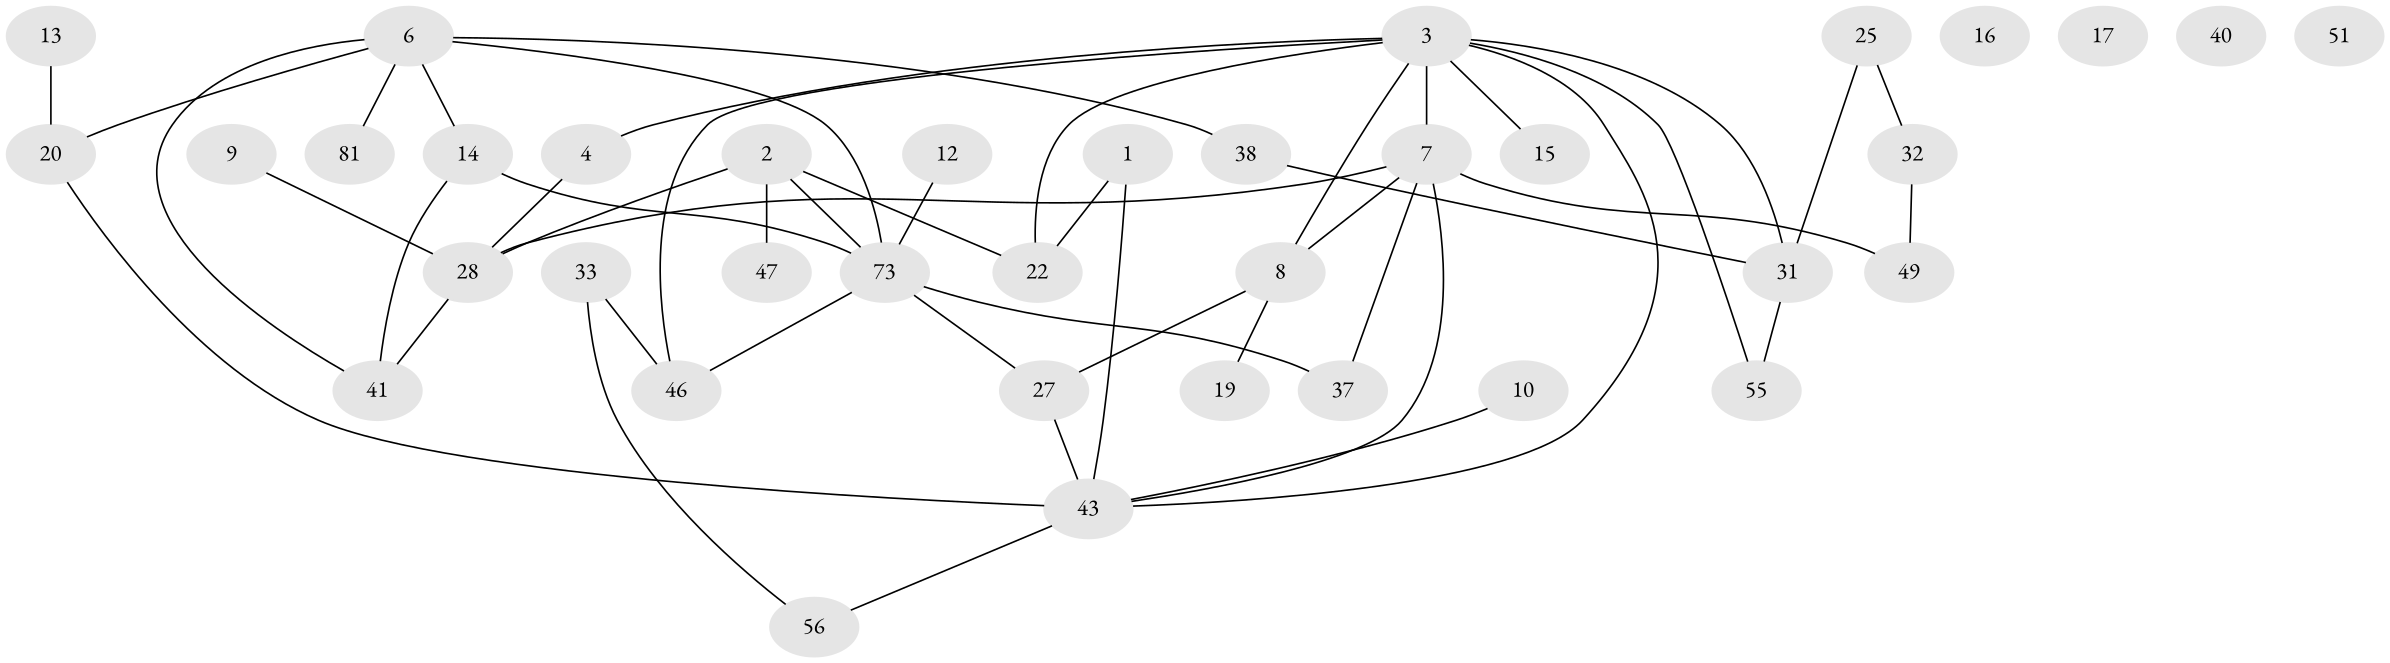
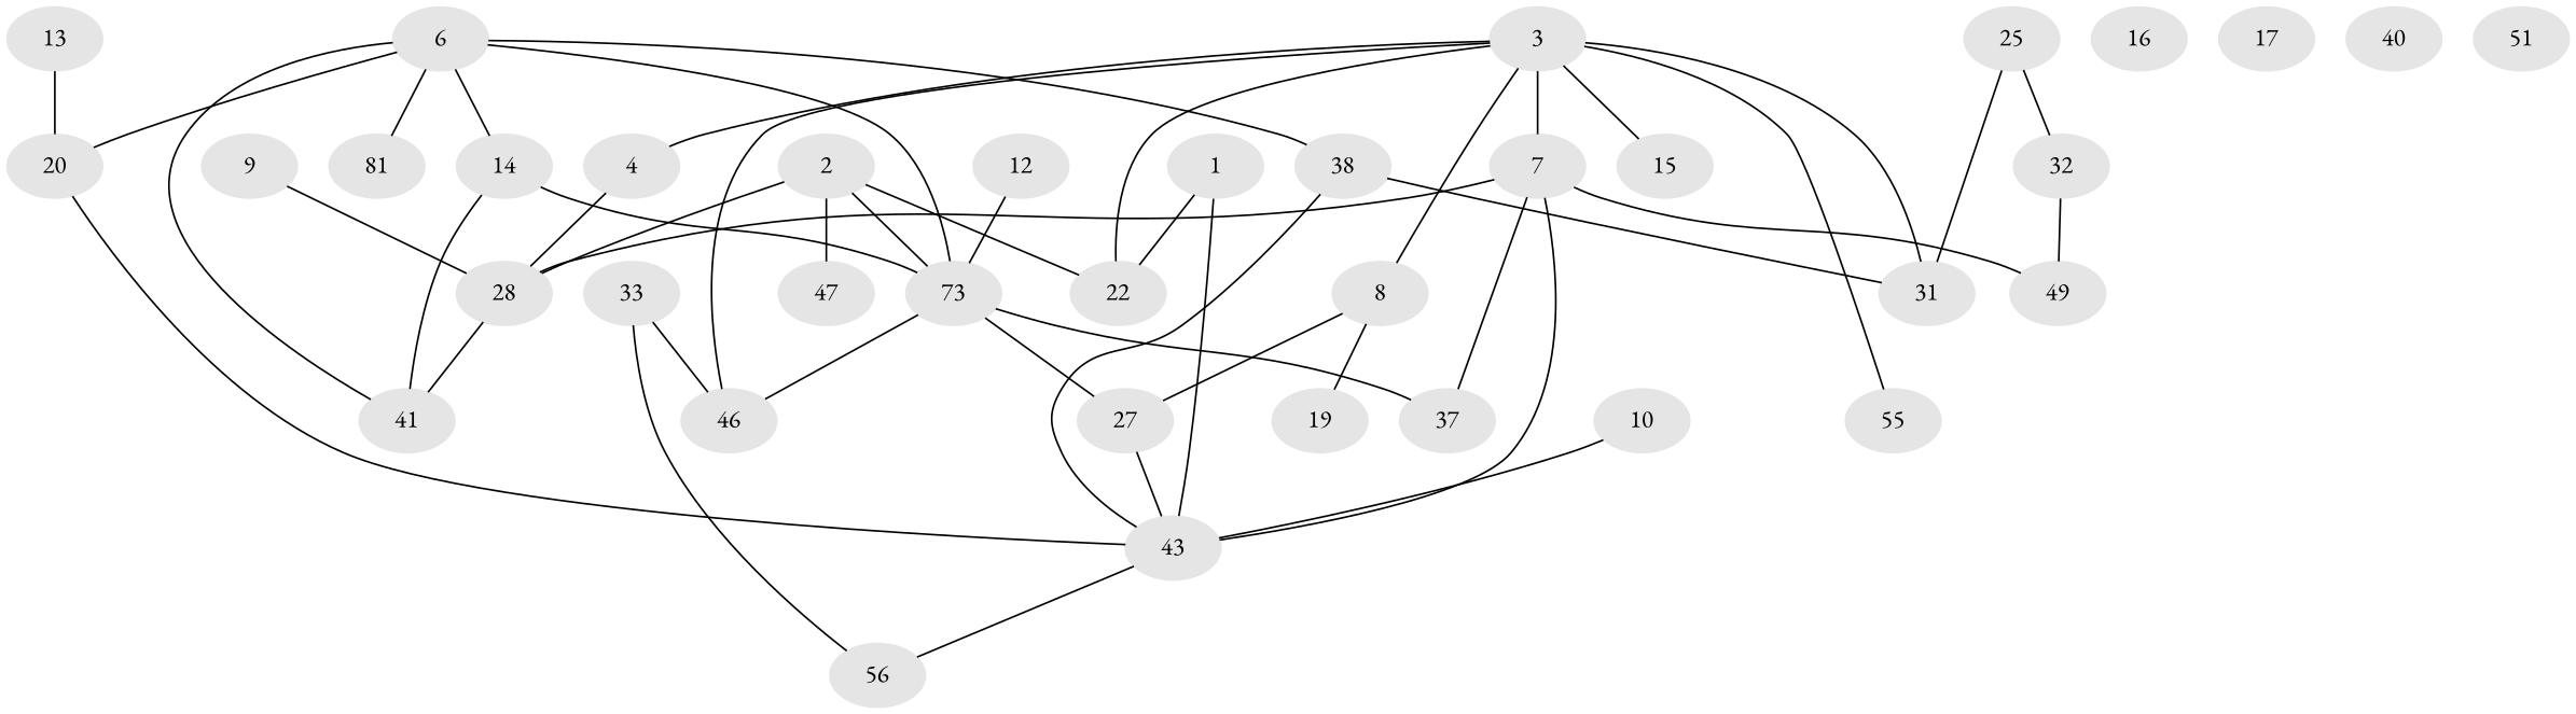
  graph {
    fontname="EB Garamond"
    node [color=gray90 fontname="EB Garamond" style=filled]
    edge [fontname="EB Garamond"]
    1 [super="+30"]
    22
    43 [super="+57"]
    56
    2 [super="+5"]
    n6 [label=73 super="+24"]
    28 [super="+52"]
    47 [super="+50"]
    46
    37 [super="+58"]
    27 [super="+53"]
    41 [super="+48"]
    3 [super="+45"]
    4 [super="+39"]
    7 [super="+29"]
    8 [super="+38"]
    15
    31 [super="+54"]
    55
    49
    19
    6 [super="+42"]
    n23 [label=81]
    14 [super="+35"]
    n25 [label=38 super="+34"]
    20 [super="+21"]
    9
    10
    12 [super="+36"]
    13
    16
    17
    25 [super="+26"]
    32 [super="+44"]
    33 [super="+59"]
    40
    51
    1 -- 22
    1 -- 43
    43 -- 56
    2 -- 22
    2 -- n6
    2 -- 28
    2 -- 47
    n6 -- 46
    n6 -- 37
    n6 -- 27
    28 -- 41
    27 -- 43
    3 -- 22
    3 -- 46
    3 -- 4
    3 -- 7
    3 -- 8
    3 -- 15
    3 -- 31
    3 -- 55
    4 -- 28
    7 -- 43
    7 -- 28
    7 -- 37
-   7 -- 8
    7 -- 49
    8 -- 27
    8 -- 19
-   31 -- 55
    6 -- n6
    6 -- 41
    6 -- n23
    6 -- 14
    6 -- n25
    6 -- 20
    14 -- n6
    14 -- 41
-   3 -- 43
+   n25 -- 43
    n25 -- 31
    20 -- 43
    9 -- 28
    10 -- 43
    12 -- n6
    13 -- 20
    25 -- 31
    25 -- 32
    32 -- 49
    33 -- 56
    33 -- 46
  }
